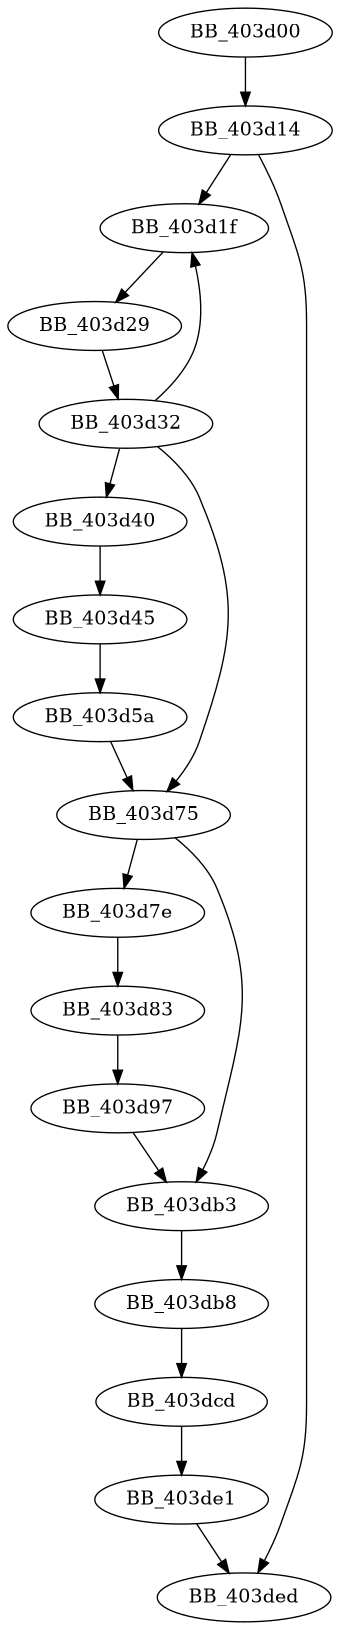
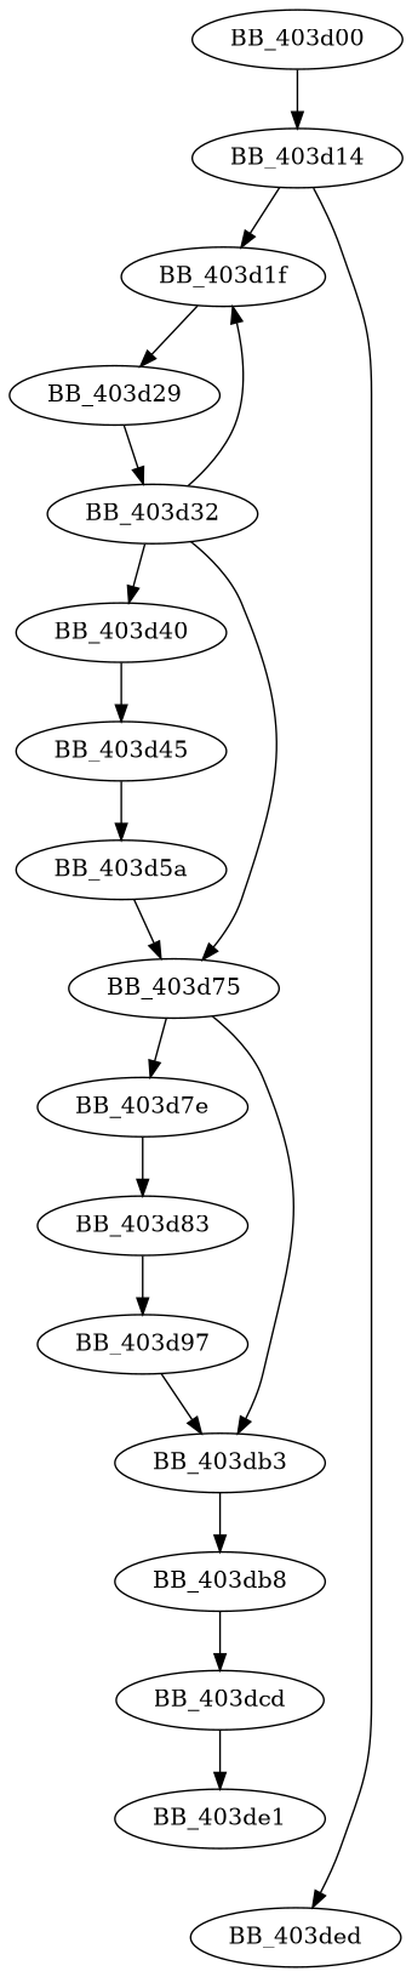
  digraph {
    fontname="DejaVu Serif"
    node [fontname="DejaVu Serif"]
    edge [fontname="DejaVu Serif"]
    BB_403d00
    BB_403d14
    BB_403d1f
    BB_403ded
    BB_403d29
    BB_403d32
    BB_403d40
    BB_403d75
    BB_403d45
    BB_403d7e
    BB_403db3
    BB_403d5a
    BB_403d83
    BB_403db8
    n15 [label=BB_403d97]
    BB_403dcd
    BB_403de1
    BB_403d00 -> BB_403d14
    BB_403d14 -> BB_403d1f
    BB_403d14 -> BB_403ded
    BB_403d1f -> BB_403d29
    BB_403d29 -> BB_403d32
    BB_403d32 -> BB_403d1f
    BB_403d32 -> BB_403d40
    BB_403d32 -> BB_403d75
    BB_403d40 -> BB_403d45
    BB_403d75 -> BB_403d7e
    BB_403d75 -> BB_403db3
    BB_403d45 -> BB_403d5a
    BB_403d7e -> BB_403d83
    BB_403db3 -> BB_403db8
    BB_403d5a -> BB_403d75
    BB_403d83 -> n15
    BB_403db8 -> BB_403dcd
    n15 -> BB_403db3
    BB_403dcd -> BB_403de1
-   BB_403de1 -> BB_403ded
  }
